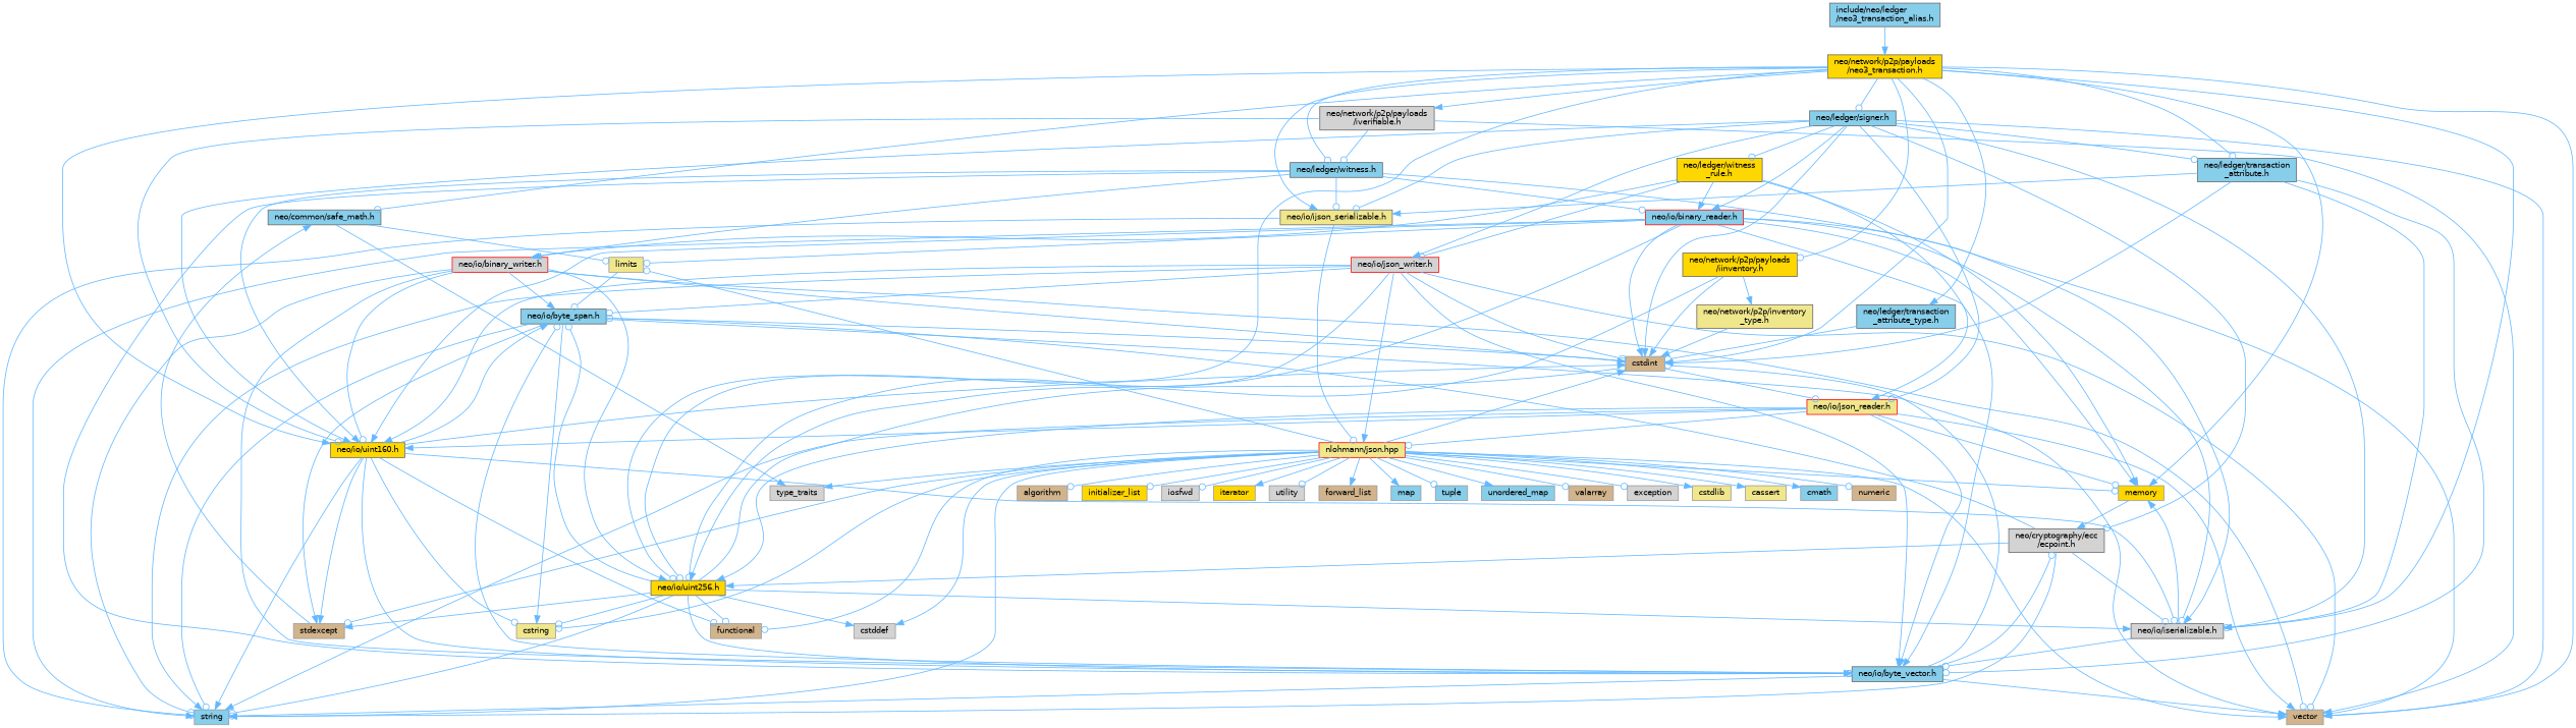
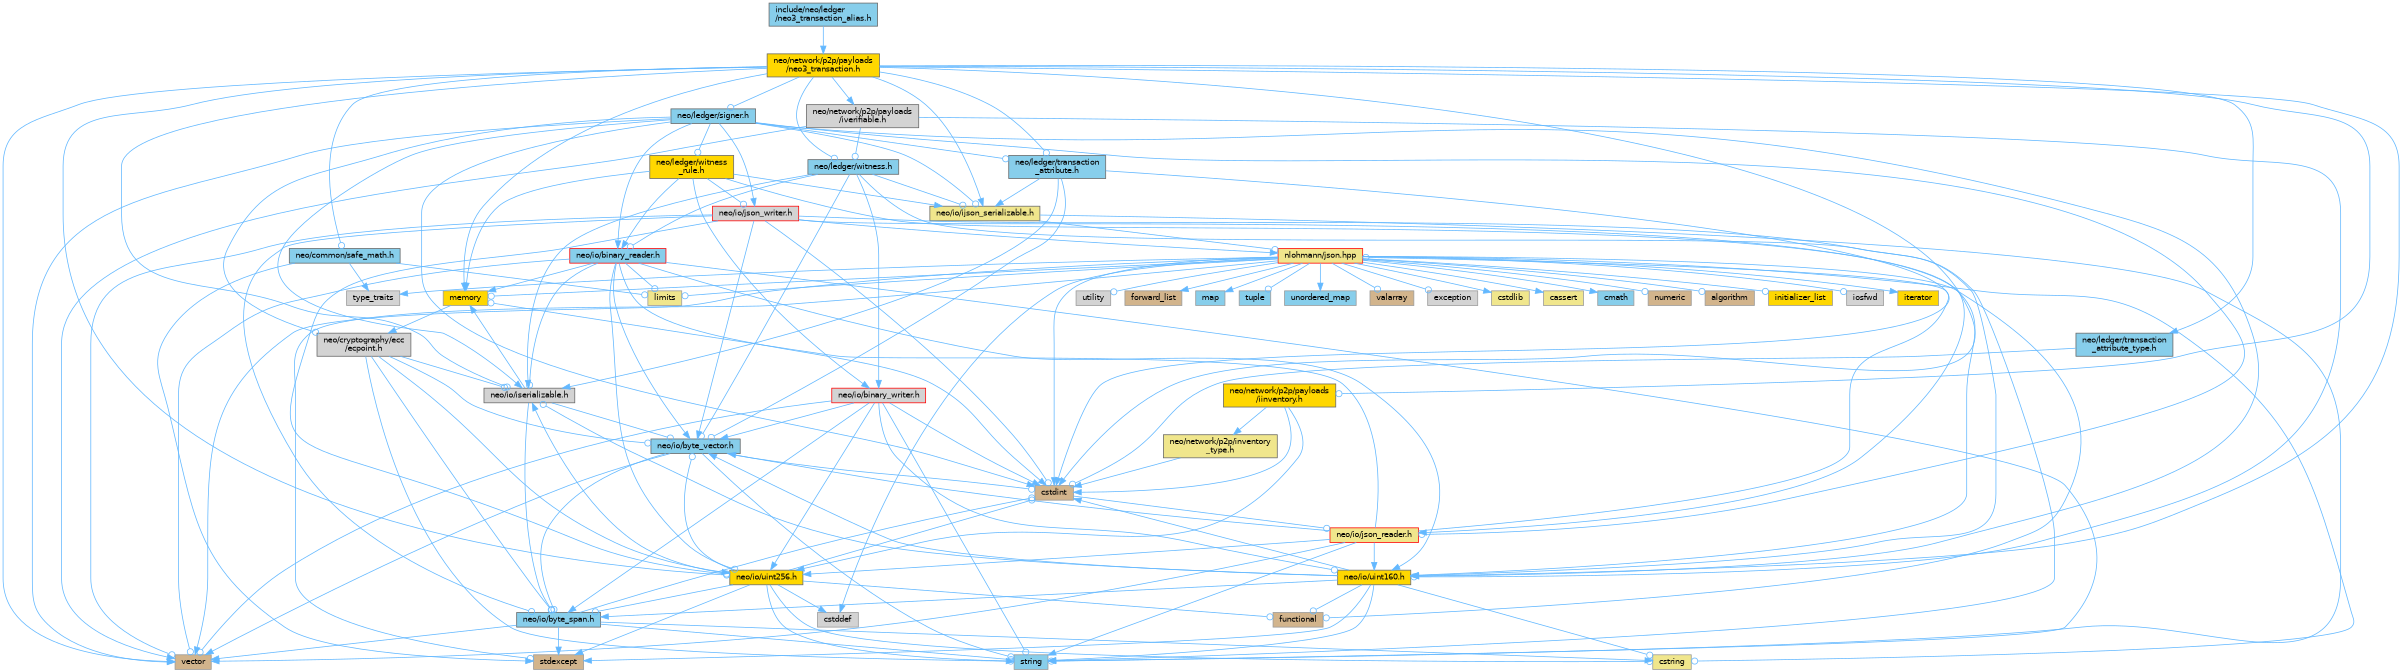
  digraph {
    node [color=grey60 fillcolor=skyblue fontname=Helvetica fontsize=10 shape=box style=filled]
    edge [arrowhead=normal color=steelblue1 fontname=Helvetica fontsize=10 labelfontname=Helvetica labelfontsize=10 style=solid]
    n1 [color=gray40 fontcolor=black height=0.2 label="include/neo/ledger\l/neo3_transaction_alias.h" width=0.4]
    n2 [color=grey40 fillcolor=gold height=0.2 label="neo/network/p2p/payloads\l/neo3_transaction.h" width=0.4]
    n3 [color=grey40 height=0.2 label="neo/common/safe_math.h" width=0.4]
    n4 [color=grey40 fillcolor=khaki height=0.2 label="neo/io/ijson_serializable.h" width=0.4]
    n5 [fillcolor=gold height=0.2 label=memory width=0.4]
    n6 [fillcolor=tan height=0.2 label=vector width=0.4]
    n7 [fillcolor=tan height=0.2 label=cstdint width=0.4]
    n8 [color=grey40 fillcolor=lightgrey height=0.2 label="neo/io/iserializable.h" width=0.4]
    n9 [color=grey40 fillcolor=gold height=0.2 label="neo/io/uint160.h" width=0.4]
    n10 [color=grey40 fillcolor=gold height=0.2 label="neo/io/uint256.h" width=0.4]
    n11 [color=grey40 height=0.2 label="neo/ledger/signer.h" width=0.4]
    n12 [color=grey40 height=0.2 label="neo/ledger/transaction\l_attribute.h" width=0.4]
    n13 [color=grey40 height=0.2 label="neo/ledger/transaction\l_attribute_type.h" width=0.4]
    n14 [color=grey40 height=0.2 label="neo/ledger/witness.h" width=0.4]
    n15 [color=grey40 fillcolor=gold height=0.2 label="neo/network/p2p/payloads\l/iinventory.h" width=0.4]
    n16 [color=grey40 fillcolor=lightgrey height=0.2 label="neo/network/p2p/payloads\l/iverifiable.h" width=0.4]
    n17 [fillcolor=khaki height=0.2 label=limits width=0.4]
    n18 [fillcolor=tan height=0.2 label=stdexcept width=0.4]
    n19 [fillcolor=lightgrey height=0.2 label=type_traits width=0.4]
    n20 [color=red fillcolor=khaki height=0.2 label="nlohmann/json.hpp" width=0.4]
    n21 [height=0.2 label=string width=0.4]
    n22 [color=grey40 fillcolor=lightgrey height=0.2 label="neo/cryptography/ecc\l/ecpoint.h" width=0.4]
    n23 [color=red fillcolor=khaki height=0.2 label="neo/io/json_reader.h" width=0.4]
    n24 [color=grey40 height=0.2 label="neo/io/byte_span.h" width=0.4]
    n25 [color=grey40 height=0.2 label="neo/io/byte_vector.h" width=0.4]
    n26 [fillcolor=tan height=0.2 label=functional width=0.4]
    n27 [fillcolor=khaki height=0.2 label=cstring width=0.4]
    n28 [fillcolor=lightgrey height=0.2 label=cstddef width=0.4]
    n29 [color=red height=0.2 label="neo/io/binary_reader.h" width=0.4]
    n30 [color=red fillcolor=lightgrey height=0.2 label="neo/io/json_writer.h" width=0.4]
    n31 [color=grey40 fillcolor=gold height=0.2 label="neo/ledger/witness\l_rule.h" width=0.4]
    n32 [color=red fillcolor=lightgrey height=0.2 label="neo/io/binary_writer.h" width=0.4]
    n33 [color=grey40 fillcolor=khaki height=0.2 label="neo/network/p2p/inventory\l_type.h" width=0.4]
    n34 [fillcolor=tan height=0.2 label=algorithm width=0.4]
    n35 [fillcolor=gold height=0.2 label=initializer_list width=0.4]
    n36 [fillcolor=lightgrey height=0.2 label=iosfwd width=0.4]
    n37 [fillcolor=gold height=0.2 label=iterator width=0.4]
    n38 [fillcolor=lightgrey height=0.2 label=utility width=0.4]
    n39 [fillcolor=tan height=0.2 label=forward_list width=0.4]
    n40 [height=0.2 label=map width=0.4]
    n41 [height=0.2 label=tuple width=0.4]
    n42 [height=0.2 label=unordered_map width=0.4]
    n43 [fillcolor=tan height=0.2 label=valarray width=0.4]
    n44 [fillcolor=lightgrey height=0.2 label=exception width=0.4]
    n45 [fillcolor=khaki height=0.2 label=cstdlib width=0.4]
    n46 [fillcolor=khaki height=0.2 label=cassert width=0.4]
    n47 [height=0.2 label=cmath width=0.4]
    n48 [fillcolor=tan height=0.2 label=numeric width=0.4]
    n1 -> n2
    n2 -> n3 [arrowhead=odot]
    n2 -> n4
    n2 -> n5
    n2 -> n6
    n2 -> n7
    n2 -> n8 [arrowhead=odot]
    n2 -> n9
    n2 -> n10 [arrowhead=odot]
    n2 -> n11 [arrowhead=odot]
    n2 -> n12 [arrowhead=odot]
    n2 -> n13
    n2 -> n14 [arrowhead=odot]
    n2 -> n15 [arrowhead=odot]
    n2 -> n16
    n3 -> n17 [arrowhead=odot]
-   n18 -> n3
+   n3 -> n18
    n3 -> n19
    n4 -> n20 [arrowhead=odot]
    n4 -> n21 [arrowhead=odot]
    n5 -> n22
    n7 -> n23 [arrowhead=odot]
    n8 -> n5
-   n17 -> n24 [arrowhead=odot]
+   n8 -> n24 [arrowhead=odot]
    n8 -> n25 [arrowhead=odot]
    n9 -> n7
    n9 -> n8 [arrowhead=odot]
    n9 -> n18
    n9 -> n21
    n9 -> n24
    n9 -> n25
    n9 -> n26 [arrowhead=odot]
    n9 -> n27 [arrowhead=odot]
    n10 -> n7 [arrowhead=odot]
    n10 -> n8
    n10 -> n18
    n10 -> n21 [arrowhead=odot]
    n10 -> n24 [arrowhead=odot]
    n10 -> n25 [arrowhead=odot]
    n10 -> n26 [arrowhead=odot]
    n10 -> n27 [arrowhead=odot]
    n10 -> n28
    n11 -> n4 [arrowhead=odot]
    n11 -> n6
    n11 -> n7
    n11 -> n8
    n11 -> n9
    n11 -> n12 [arrowhead=odot]
    n11 -> n22 [arrowhead=odot]
    n11 -> n23 [arrowhead=odot]
    n11 -> n29
    n11 -> n30
    n11 -> n31 [arrowhead=odot]
    n12 -> n4
    n12 -> n7
    n12 -> n8
    n12 -> n25 [arrowhead=odot]
    n13 -> n7 [arrowhead=odot]
    n14 -> n4 [arrowhead=odot]
    n14 -> n8
    n14 -> n9
    n14 -> n25 [arrowhead=odot]
    n14 -> n29 [arrowhead=odot]
    n14 -> n32
    n15 -> n7
    n15 -> n10
    n15 -> n33
    n16 -> n6
    n16 -> n9 [arrowhead=odot]
    n16 -> n14 [arrowhead=odot]
    n20 -> n5 [arrowhead=odot]
    n20 -> n6
    n20 -> n7
    n20 -> n17 [arrowhead=odot]
    n20 -> n18 [arrowhead=odot]
    n20 -> n19
-   n20 -> n21
    n20 -> n26 [arrowhead=odot]
    n20 -> n27 [arrowhead=odot]
    n20 -> n28
    n20 -> n34 [arrowhead=odot]
    n20 -> n35 [arrowhead=odot]
    n20 -> n36 [arrowhead=odot]
    n20 -> n37
    n20 -> n38 [arrowhead=odot]
    n20 -> n39
    n20 -> n40
    n20 -> n41 [arrowhead=odot]
    n20 -> n42
    n20 -> n43 [arrowhead=odot]
    n20 -> n44 [arrowhead=odot]
    n20 -> n45
    n20 -> n46
    n20 -> n47
    n20 -> n48 [arrowhead=odot]
    n22 -> n8 [arrowhead=odot]
    n22 -> n10
    n22 -> n21
    n22 -> n24 [arrowhead=odot]
-   n25 -> n22 [arrowhead=odot]
+   n22 -> n25 [arrowhead=odot]
    n23 -> n5 [arrowhead=odot]
    n23 -> n6
    n23 -> n9
    n23 -> n10
    n23 -> n20 [arrowhead=odot]
    n23 -> n21
    n23 -> n25
    n24 -> n6
    n24 -> n7 [arrowhead=odot]
    n24 -> n18
    n24 -> n21 [arrowhead=odot]
    n24 -> n27
    n25 -> n6
    n25 -> n7 [arrowhead=odot]
    n25 -> n21 [arrowhead=odot]
    n25 -> n24 [arrowhead=odot]
    n29 -> n5
    n29 -> n6 [arrowhead=odot]
    n29 -> n7
    n29 -> n8 [arrowhead=odot]
    n29 -> n9
    n29 -> n10 [arrowhead=odot]
    n29 -> n17 [arrowhead=odot]
    n29 -> n21
    n29 -> n25
    n30 -> n6 [arrowhead=odot]
    n30 -> n7 [arrowhead=odot]
    n30 -> n9
    n30 -> n10 [arrowhead=odot]
    n30 -> n20
    n30 -> n21
    n30 -> n24 [arrowhead=odot]
    n30 -> n25
+   n31 -> n4
    n31 -> n5
    n31 -> n23
    n31 -> n29
    n31 -> n30 [arrowhead=odot]
    n31 -> n32
    n32 -> n6 [arrowhead=odot]
    n32 -> n7
    n32 -> n9 [arrowhead=odot]
    n32 -> n10
    n32 -> n21 [arrowhead=odot]
    n32 -> n24
    n32 -> n25
    n33 -> n7
  }
